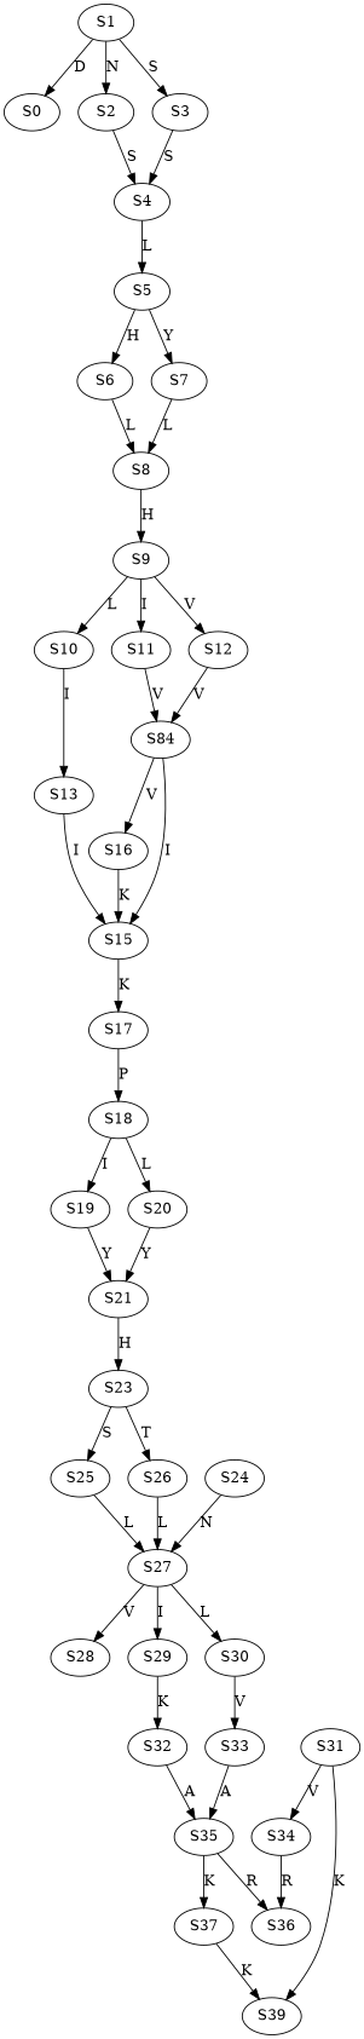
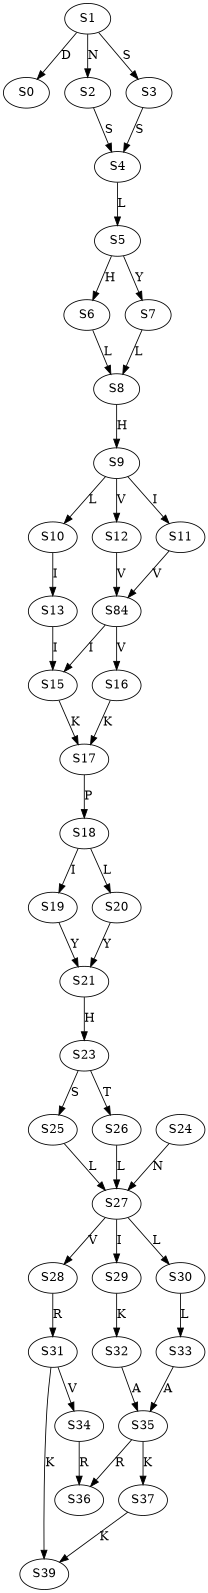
  strict digraph {
    S1
    S0
    S2
    S3
    S4
    S5
    S6
    S7
    S8
    S9
    S10
    S11
    S12
    S13
    n15 [label=S84]
    S15
    S16
    S17
    S18
    S19
    S20
    S21
    S23
    S25
    S26
    S24
    S27
    S28
    S29
    S30
    S31
    S32
    S33
    S34
    S39
    S35
    S36
    S37
    S1 -> S0 [label=D]
    S1 -> S2 [label=N]
    S1 -> S3 [label=S]
    S2 -> S4 [label=S]
    S3 -> S4 [label=S]
    S4 -> S5 [label=L]
    S5 -> S6 [label=H]
    S5 -> S7 [label=Y]
    S6 -> S8 [label=L]
    S7 -> S8 [label=L]
    S8 -> S9 [label=H]
    S9 -> S10 [label=L]
    S9 -> S11 [label=I]
    S9 -> S12 [label=V]
    S10 -> S13 [label=I]
    S11 -> n15 [label=V]
    S12 -> n15 [label=V]
    S13 -> S15 [label=I]
    n15 -> S15 [label=I]
    n15 -> S16 [label=V]
    S15 -> S17 [label=K]
-   S16 -> S15 [label=K]
+   S16 -> S17 [label=K]
    S17 -> S18 [label=P]
    S18 -> S19 [label=I]
    S18 -> S20 [label=L]
    S19 -> S21 [label=Y]
    S20 -> S21 [label=Y]
    S21 -> S23 [label=H]
    S23 -> S25 [label=S]
    S23 -> S26 [label=T]
    S25 -> S27 [label=L]
    S26 -> S27 [label=L]
    S24 -> S27 [label=N]
    S27 -> S28 [label=V]
    S27 -> S29 [label=I]
    S27 -> S30 [label=L]
+   S28 -> S31 [label=R]
    S29 -> S32 [label=K]
-   S30 -> S33 [label=V]
+   S30 -> S33 [label=L]
    S31 -> S34 [label=V]
    S31 -> S39 [label=K]
    S32 -> S35 [label=A]
    S33 -> S35 [label=A]
    S34 -> S36 [label=R]
    S35 -> S36 [label=R]
    S35 -> S37 [label=K]
    S37 -> S39 [label=K]
  }
